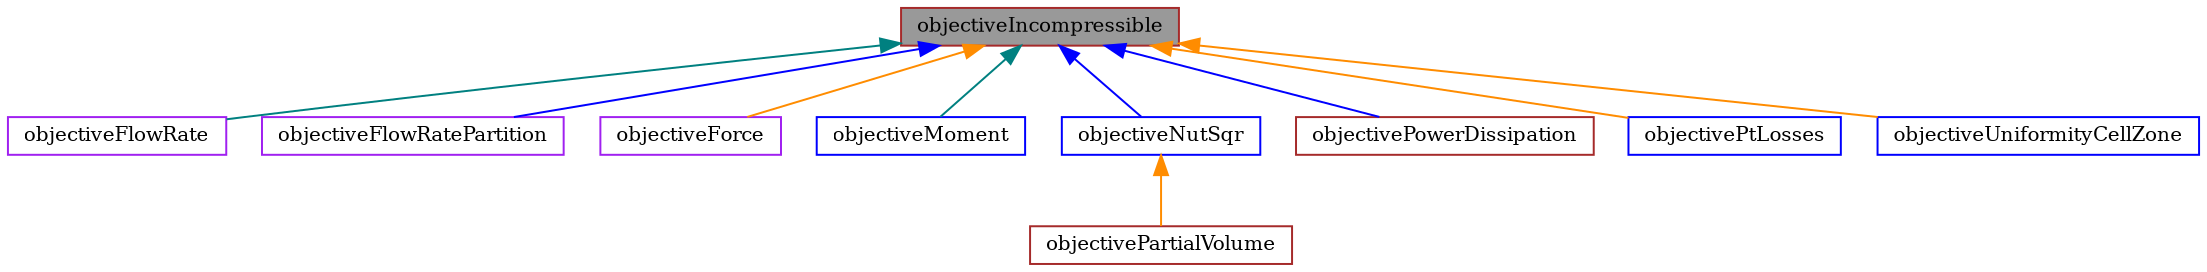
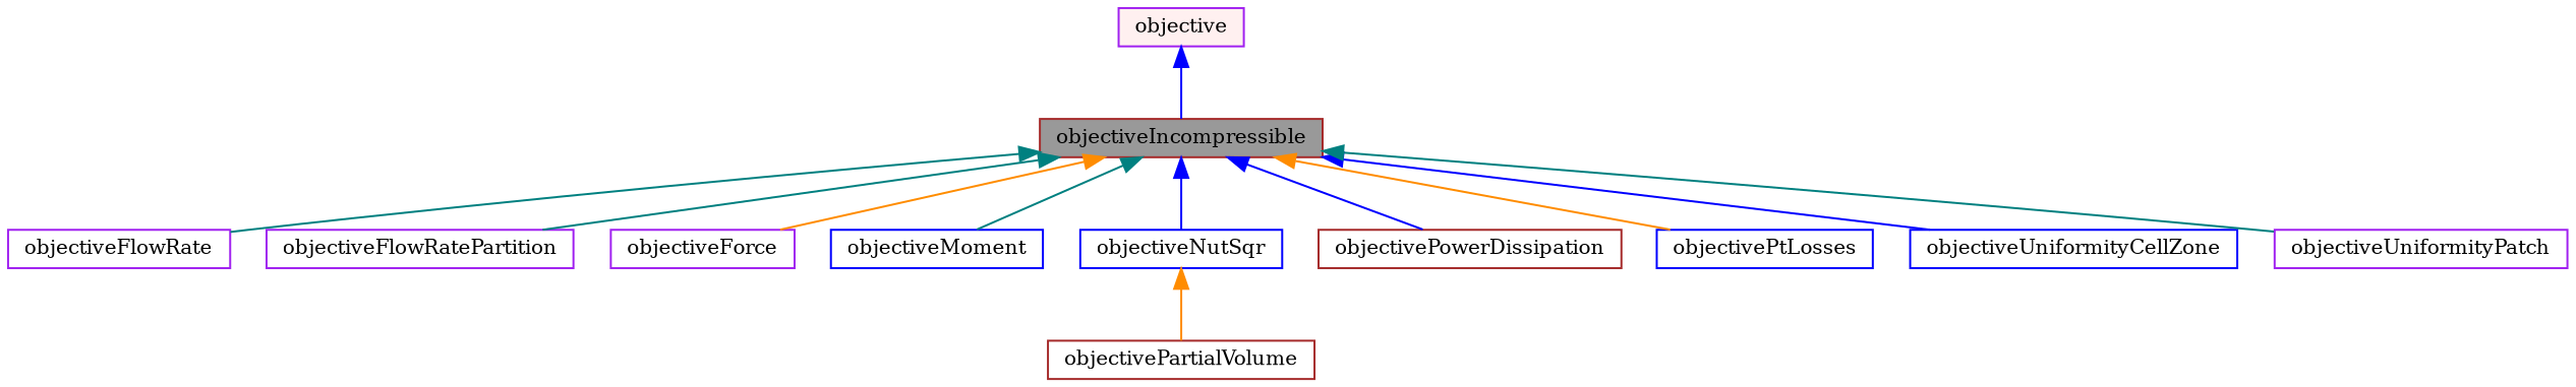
  digraph {
    fontname="DejaVu Serif"
    rankdir=TB
    node [color=purple fillcolor=white fontname="DejaVu Serif" fontsize=10 shape=box style=filled]
    edge [color=teal dir=back fontname="DejaVu Serif" fontsize=10 labelfontname=Helvetica labelfontsize=10 style=solid]
    n1 [color=brown fillcolor=grey60 fontcolor=black height=0.2 label=objectiveIncompressible width=0.4]
    n2 [height=0.2 label=objectiveFlowRate width=0.4]
    n3 [height=0.2 label=objectiveFlowRatePartition width=0.4]
    n4 [height=0.2 label=objectiveForce width=0.4]
    n5 [color=blue height=0.2 label=objectiveMoment width=0.4]
    n6 [color=blue height=0.2 label=objectiveNutSqr width=0.4]
    n7 [color=brown height=0.2 label=objectivePowerDissipation width=0.4]
    n8 [color=blue height=0.2 label=objectivePtLosses width=0.4]
    n9 [color=blue height=0.2 label=objectiveUniformityCellZone width=0.4]
+   n10 [height=0.2 label=objectiveUniformityPatch width=0.4]
    n11 [color=brown height=0.2 label=objectivePartialVolume width=0.4]
+   n12 [fillcolor="#FFF0F0" height=0.2 label=objective width=0.4]
    n1 -> n2
-   n1 -> n3 [color=blue]
+   n1 -> n3
    n1 -> n4 [color=darkorange]
    n1 -> n5
    n1 -> n6 [color=blue]
    n1 -> n7 [color=blue]
    n1 -> n8 [color=darkorange]
-   n1 -> n9 [color=darkorange]
+   n1 -> n9 [color=blue]
+   n1 -> n10
    n6 -> n11 [color=darkorange]
+   n12 -> n1 [color=blue]
  }
